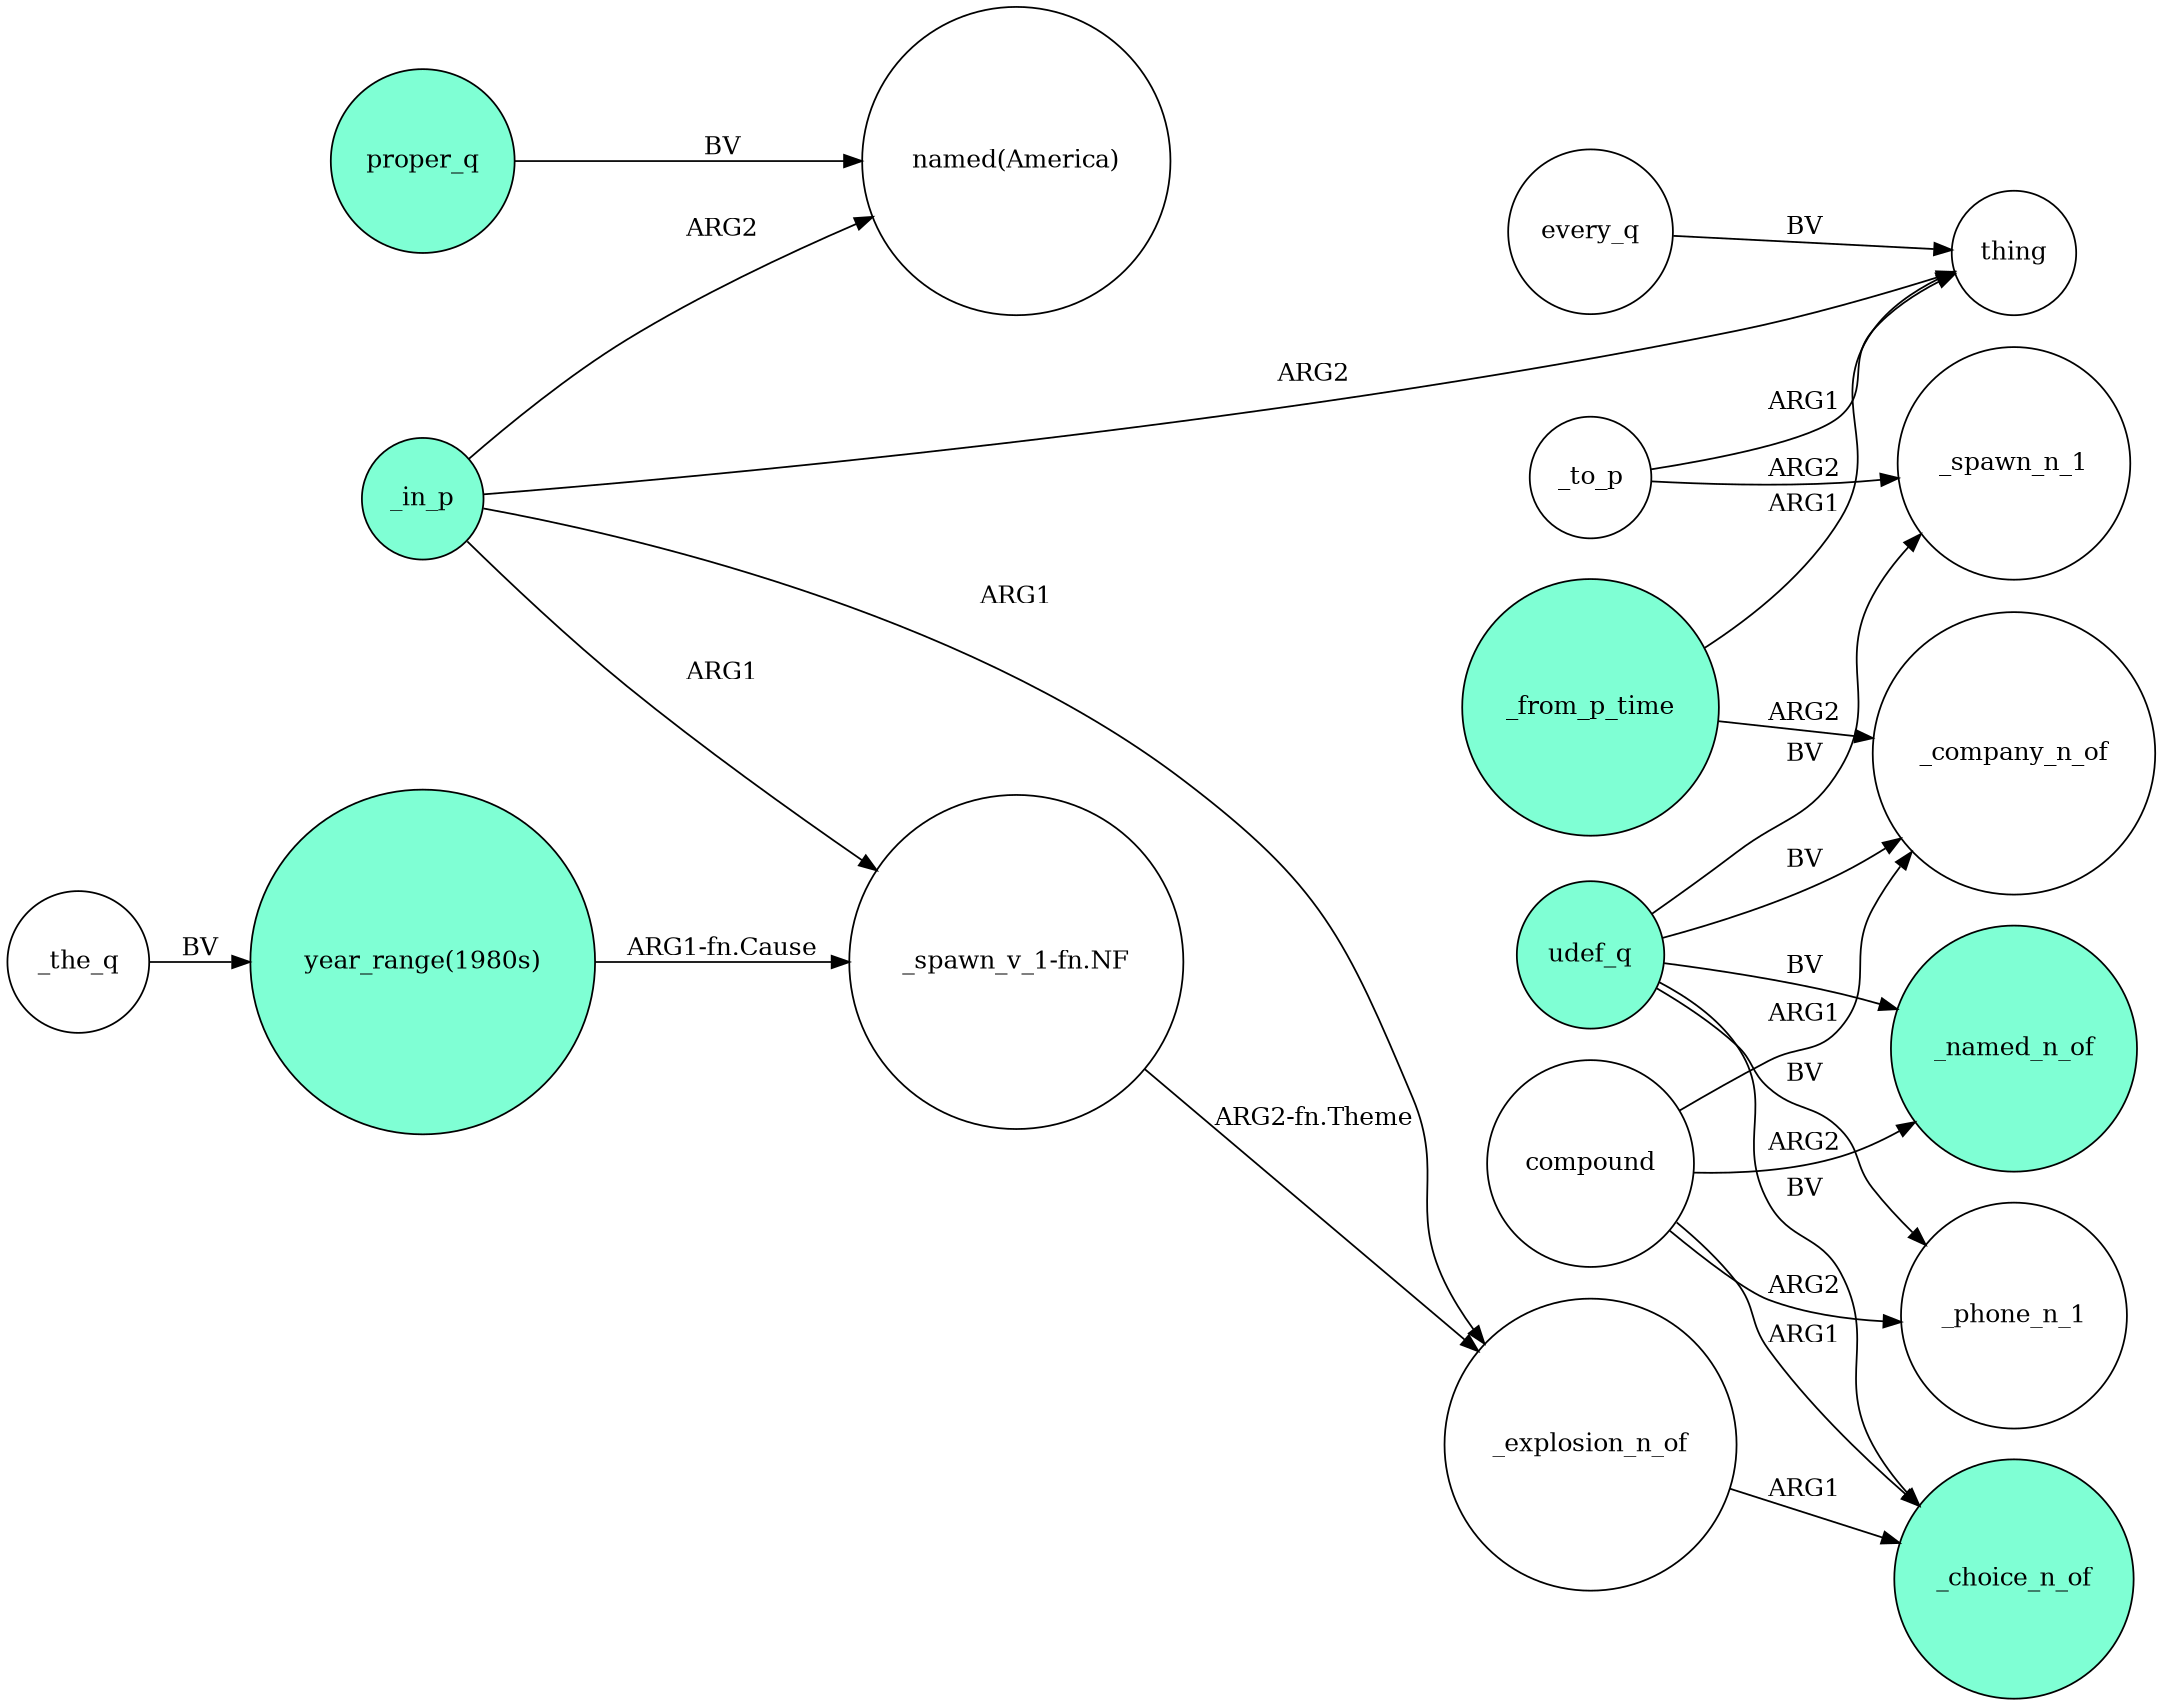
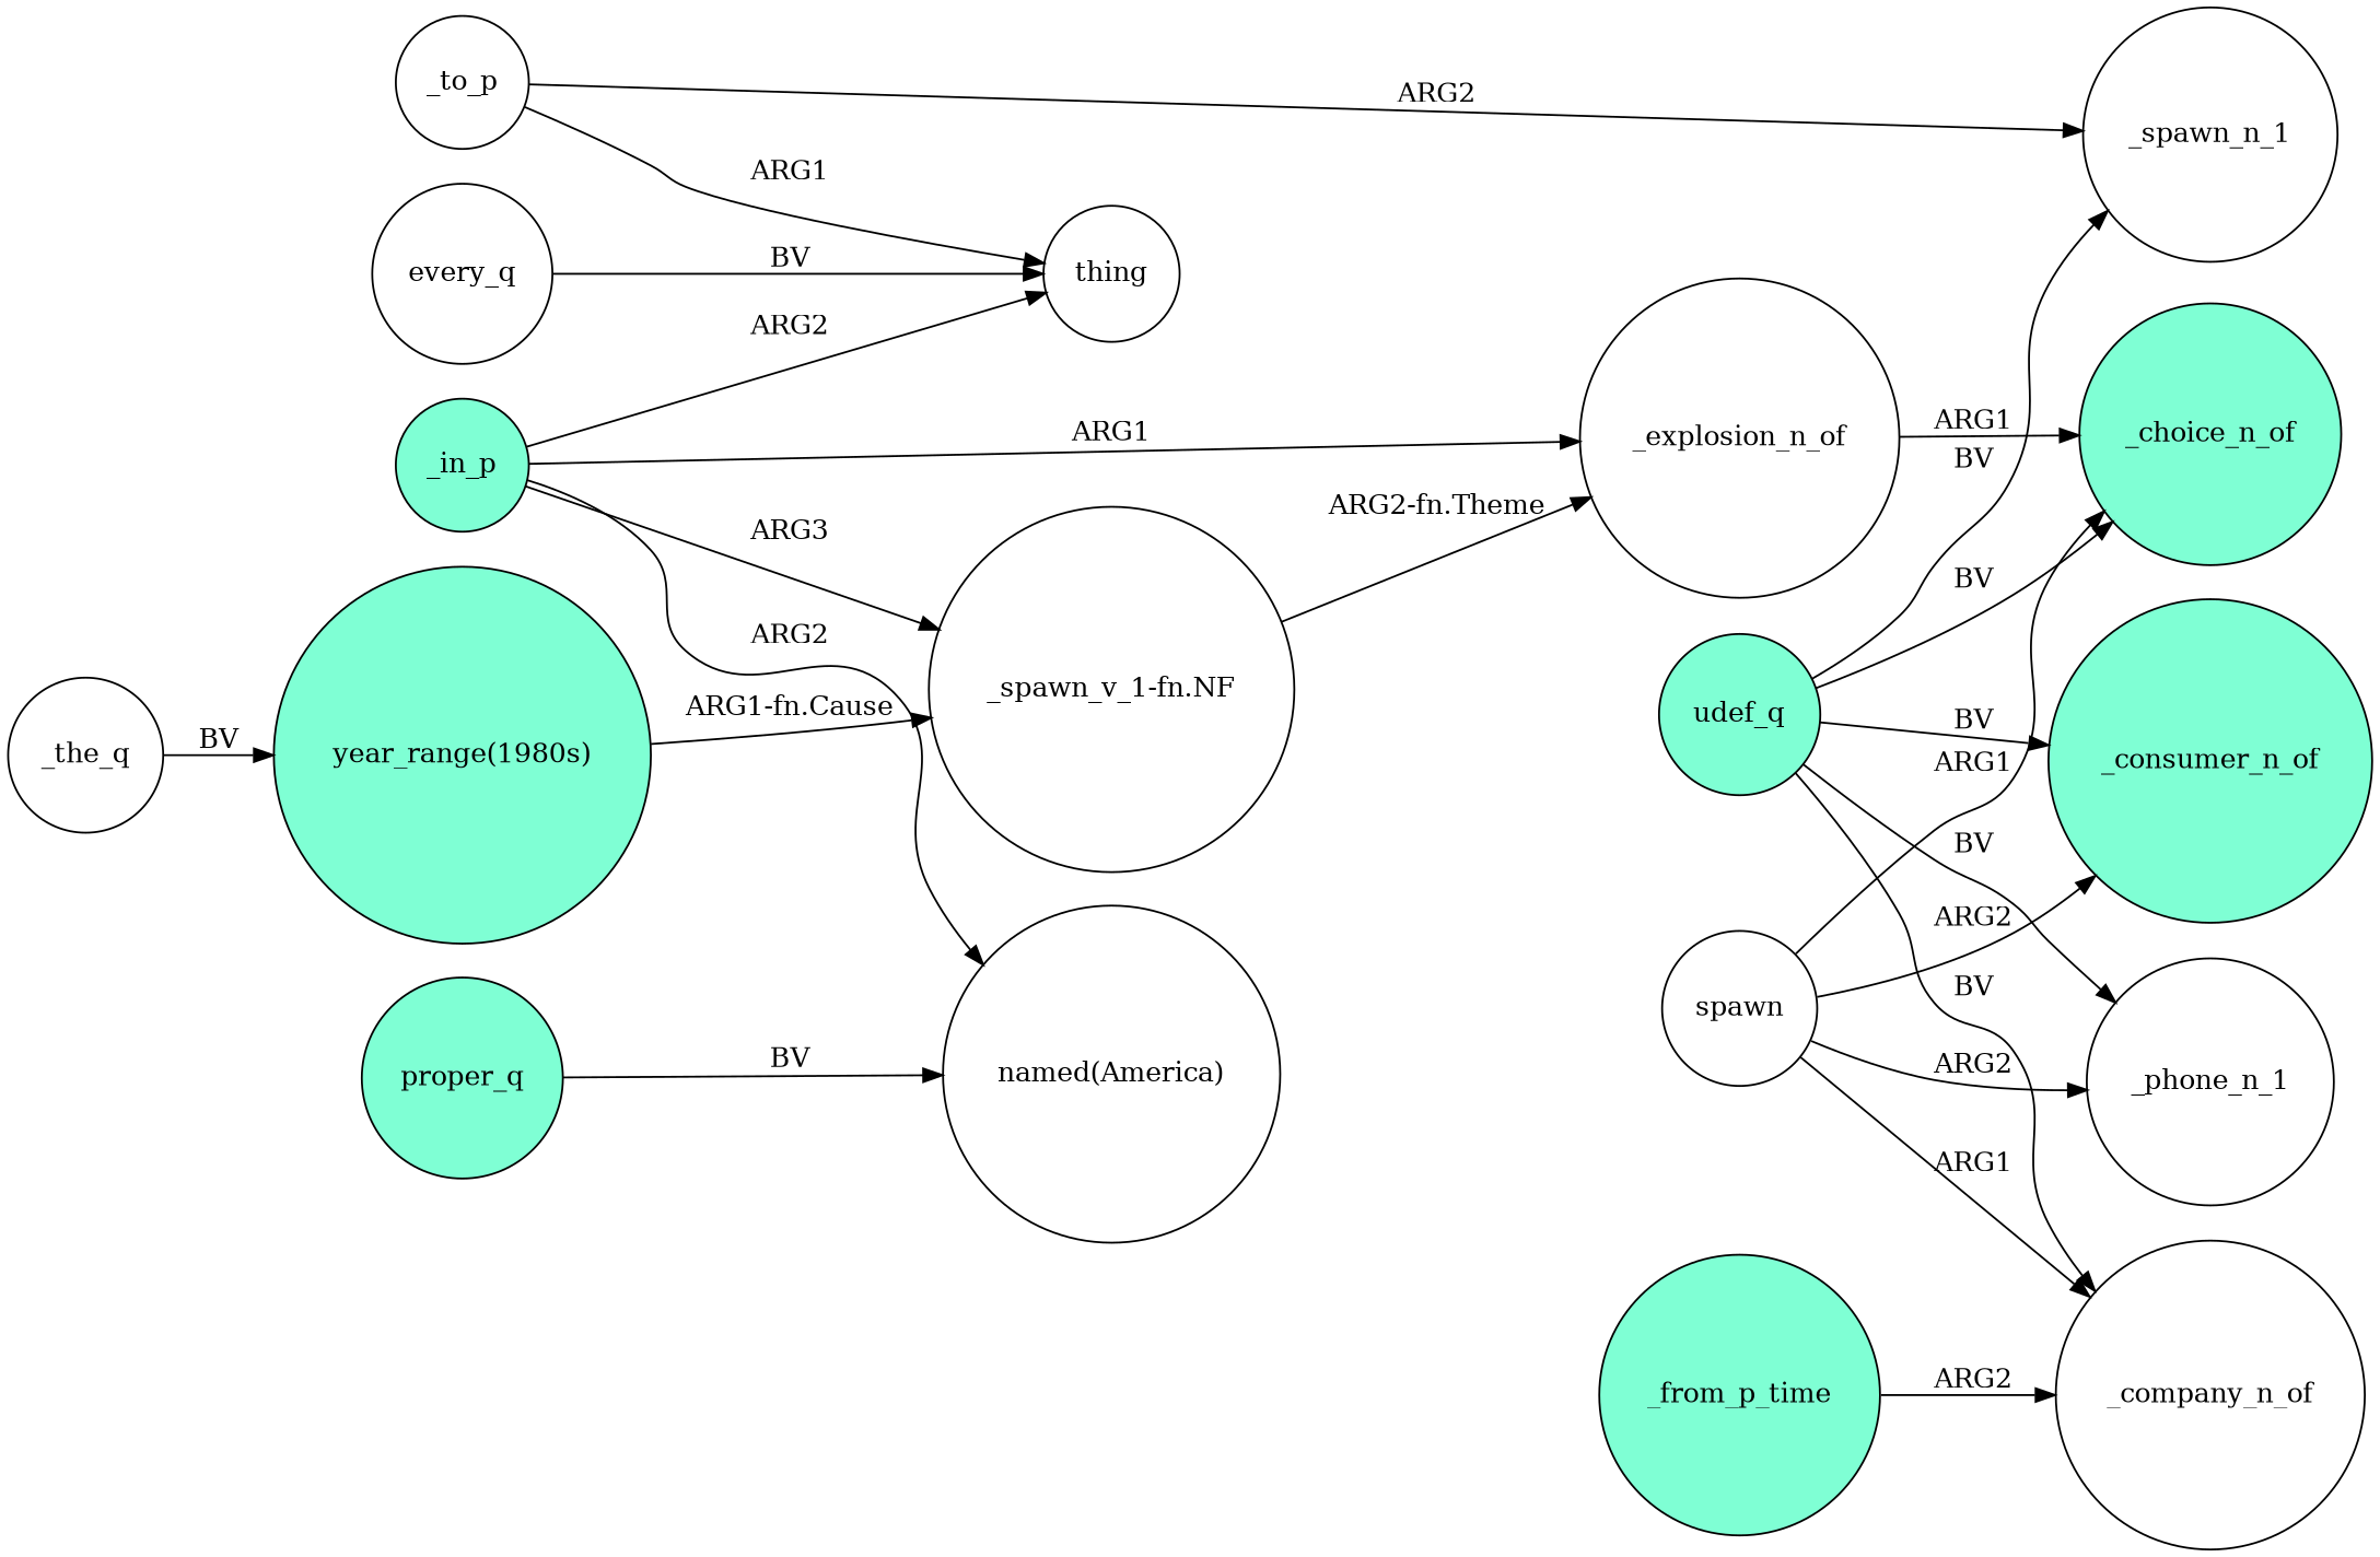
  digraph {
    rankdir=LR
    node [fillcolor=white shape=circle style=filled]
    udef_q [fillcolor=aquamarine]
    n2 [label=_spawn_n_1]
    _choice_n_of [fillcolor=aquamarine]
    _phone_n_1
    _company_n_of
-   _consumer_n_of [fillcolor=aquamarine label=_named_n_of]
+   _consumer_n_of [fillcolor=aquamarine]
    every_q
    thing
    _in_p [fillcolor=aquamarine]
    _explosion_n_of
    "named(America)"
    "_spawn_v_1-fn.NF"
-   compound
+   compound [label=spawn]
    _to_p
    _from_p_time [fillcolor=aquamarine]
    "year_range(1980s)" [fillcolor=aquamarine]
    proper_q [fillcolor=aquamarine]
    _the_q
    udef_q -> n2 [label=BV]
    udef_q -> _choice_n_of [label=BV]
    udef_q -> _phone_n_1 [label=BV]
    udef_q -> _company_n_of [label=BV]
    udef_q -> _consumer_n_of [label=BV]
    every_q -> thing [label=BV]
    _in_p -> thing [label=ARG2]
    _in_p -> _explosion_n_of [label=ARG1]
    _in_p -> "named(America)" [label=ARG2]
-   _in_p -> "_spawn_v_1-fn.NF" [label=ARG1]
+   _in_p -> "_spawn_v_1-fn.NF" [label=ARG3]
    _explosion_n_of -> _choice_n_of [label=ARG1]
    "_spawn_v_1-fn.NF" -> _explosion_n_of [label="ARG2-fn.Theme"]
    compound -> _choice_n_of [label=ARG1]
    compound -> _phone_n_1 [label=ARG2]
    compound -> _company_n_of [label=ARG1]
    compound -> _consumer_n_of [label=ARG2]
    _to_p -> n2 [label=ARG2]
    _to_p -> thing [label=ARG1]
    _from_p_time -> _company_n_of [label=ARG2]
-   _from_p_time -> thing [label=ARG1]
    "year_range(1980s)" -> "_spawn_v_1-fn.NF" [label="ARG1-fn.Cause"]
    proper_q -> "named(America)" [label=BV]
    _the_q -> "year_range(1980s)" [label=BV]
  }
